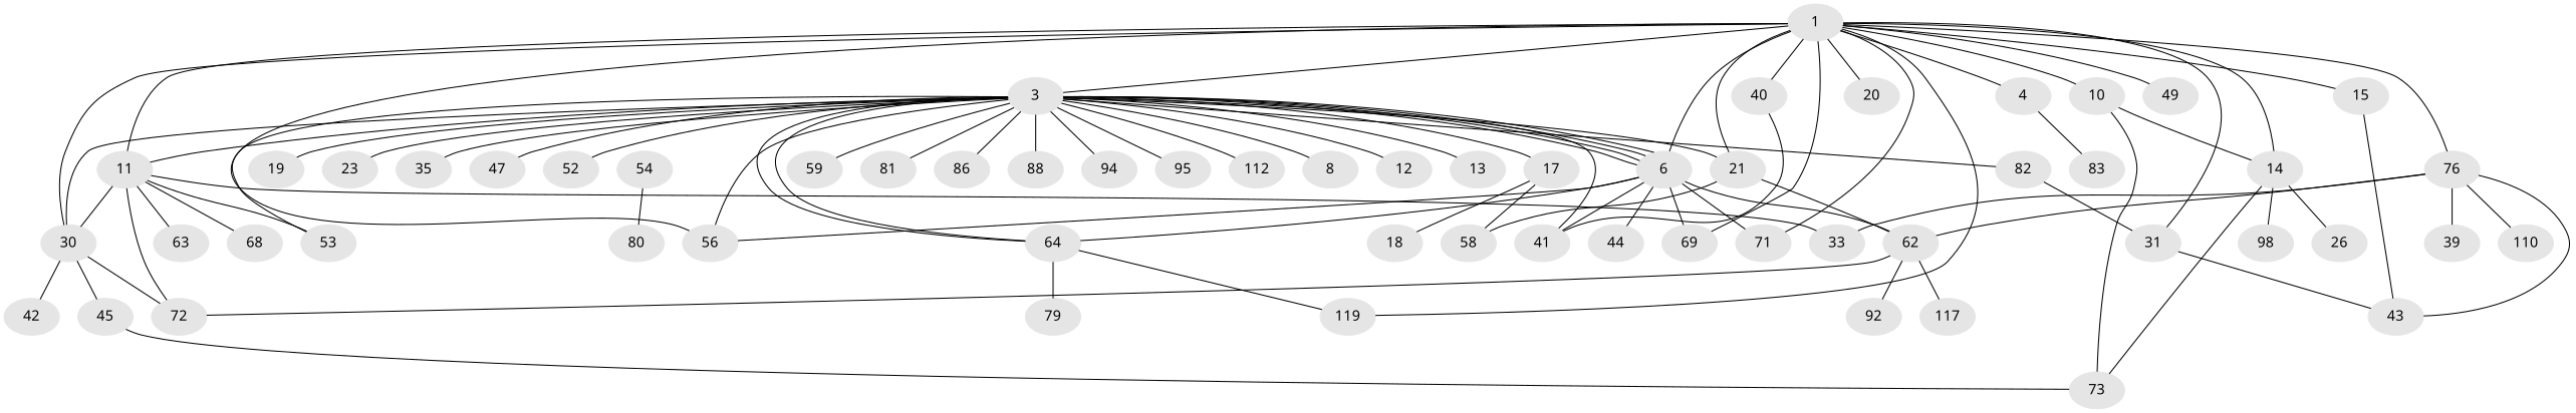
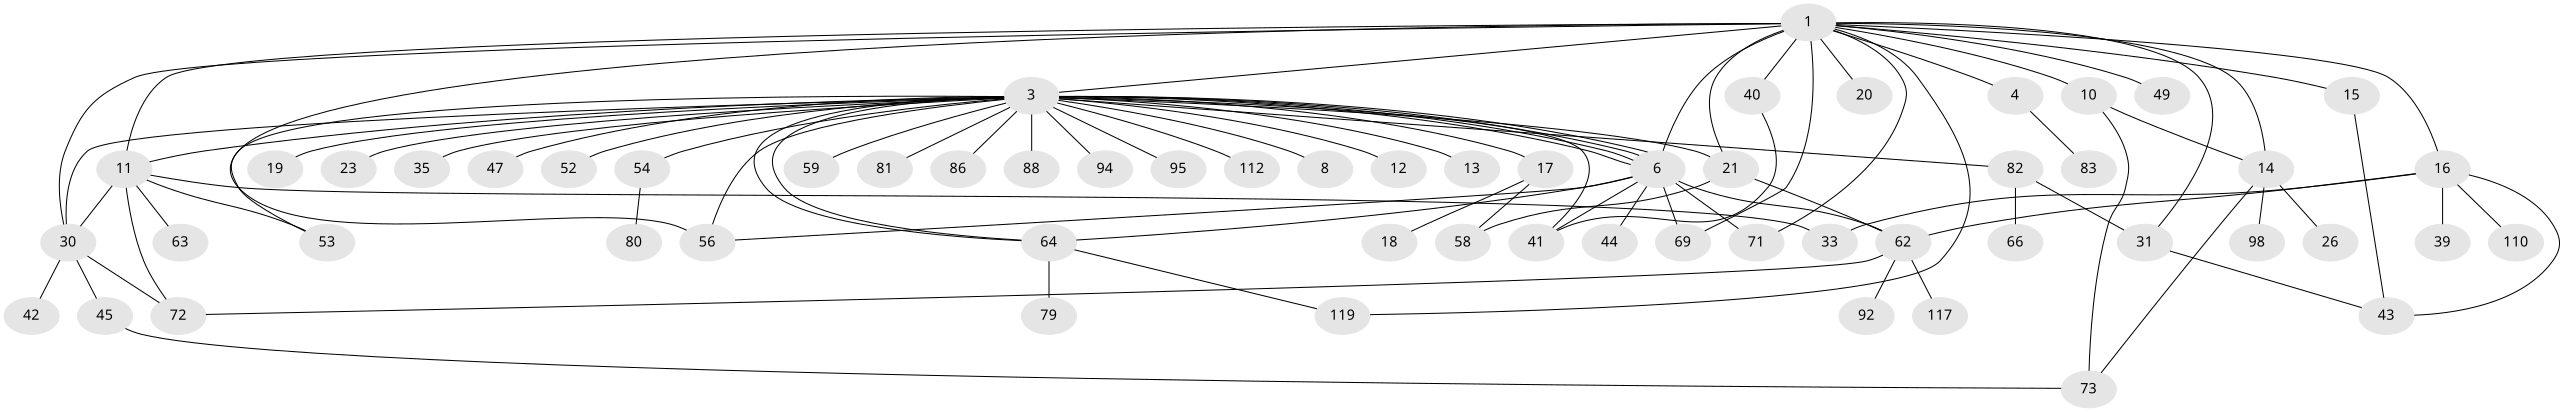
  graph {
    fontname="Noto Sans"
    node [color=gray90 fontname="Noto Sans" style=filled]
    edge [fontname="Noto Sans"]
    1 [super="+2"]
    3 [super="+70+5+7+48"]
    4
    6 [super="+74+82+9"]
    10 [super="+29"]
    11 [super="+27+24"]
    14
    15
-   16 [label=76]
+   16
    20
    21 [super="+65+28"]
    30 [super="+34+105+75"]
    31 [super="+125+60"]
    40 [super="+115"]
    49 [super="+90"]
    56 [super="+123+126"]
    69
    71 [super="+122+99"]
    119
    8
    12
    13
    17 [super="+37"]
    19
    n25 [label=82]
    23
    35
    41
    47
    52
    53 [super="+93+121+57"]
    54
    59
    64
    81
    86
    88
    94 [super="+113"]
    95
    112
    83
    44
    62
    73 [super="+91"]
    33 [super="+36"]
    63
-   68
    72 [super="+103+77"]
    26
    98
    43
    39 [super="+84"]
    110
    58
    42
    45
    18
+   66
    80
    79
    92
    117
    1 -- 3
    1 -- 4
    1 -- 6 [weight=3]
    1 -- 10
    1 -- 11 [weight=2]
    1 -- 14
    1 -- 15
    1 -- 16
    1 -- 20
    1 -- 21
    1 -- 30
    1 -- 31
    1 -- 40
    1 -- 49
    1 -- 56
    1 -- 69
    1 -- 71
    1 -- 119
    3 -- 6
    3 -- 6
    3 -- 6
    3 -- 6
    3 -- 11 [weight=2]
    3 -- 21
    3 -- 30 [weight=2]
    3 -- 56
    3 -- 8
    3 -- 12
    3 -- 13
    3 -- 17 [weight=3]
    3 -- 19
    3 -- n25
    3 -- 23
    3 -- 35
    3 -- 41
    3 -- 47
    3 -- 52
    3 -- 53
+   3 -- 54
    3 -- 59
    3 -- 64
    3 -- 64
    3 -- 81
    3 -- 86
    3 -- 88
    3 -- 94
    3 -- 95
    3 -- 112
    4 -- 83
    6 -- 56
    6 -- 69
    6 -- 71
    6 -- 41
    6 -- 64
    6 -- 44
    6 -- 62
    10 -- 14
    10 -- 73
    11 -- 30
    11 -- 53
    11 -- 33
    11 -- 63
-   11 -- 68
    11 -- 72
    14 -- 73
    14 -- 26
    14 -- 98
    15 -- 43
    16 -- 62
    16 -- 33
    16 -- 43
    16 -- 39
    16 -- 110
    21 -- 62
    21 -- 58
    30 -- 72
    30 -- 42
    30 -- 45
    31 -- 43
    40 -- 41
    17 -- 58
    17 -- 18
    n25 -- 31
+   n25 -- 66
    54 -- 80
    64 -- 119
    64 -- 79
    62 -- 72
    62 -- 92
    62 -- 117
    45 -- 73
  }
